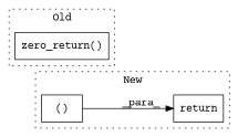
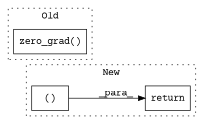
  digraph {
    rankdir=LR
    fontname="Courier Prime"
    node [shape=box fontname="Courier Prime"]
    n1 [a=54 l=65 label="()" s=6303]
    n2 [a=93 l=7 label=return s=6283]
-   n3 [a=75 l=28 label="zero_return()" s=4600]
+   n3 [a=75 l=28 label="zero_grad()" s=4600]
    subgraph cluster_1 {
      label=New
      style=dotted
      n1
      n2
    }
    subgraph cluster_2 {
      label=Old
      style=dotted
      n3
    }
    n1 -> n2 [label=_para_ fontname="Courier Prime"]
  }
